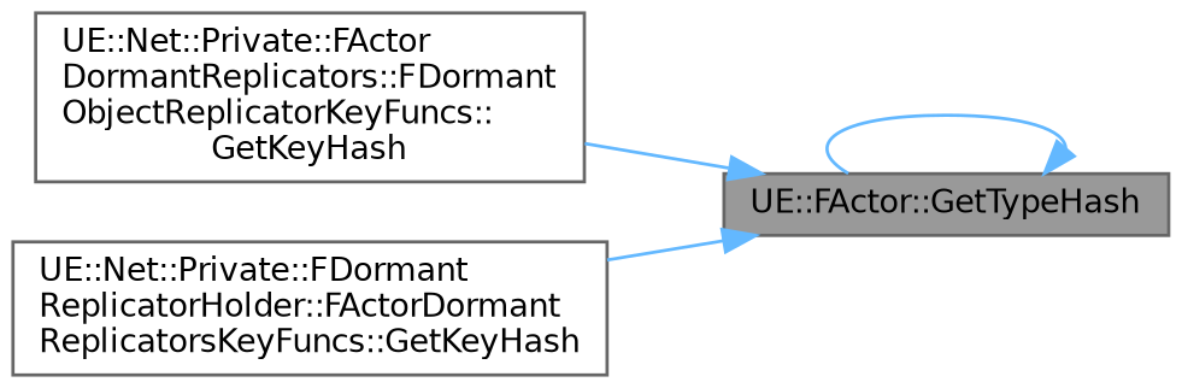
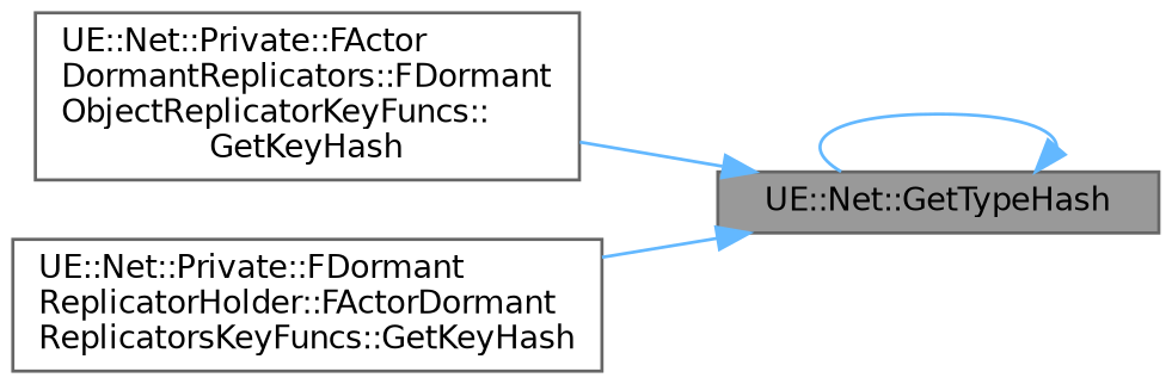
  digraph {
    rankdir=RL
    node [color=grey40 fillcolor=white fontname=Helvetica fontsize=10 shape=box style=filled]
    edge [color=steelblue1 dir=back fontname=Helvetica fontsize=10 labelfontname=Helvetica labelfontsize=10 style=solid]
-   n1 [color=gray40 fillcolor=grey60 fontcolor=black height=0.2 label="UE::FActor::GetTypeHash" width=0.4]
+   n1 [color=gray40 fillcolor=grey60 fontcolor=black height=0.2 label="UE::Net::GetTypeHash" width=0.4]
    n2 [height=0.2 label="UE::Net::Private::FActor\lDormantReplicators::FDormant\lObjectReplicatorKeyFuncs::\lGetKeyHash" width=0.4]
    n3 [height=0.2 label="UE::Net::Private::FDormant\lReplicatorHolder::FActorDormant\lReplicatorsKeyFuncs::GetKeyHash" width=0.4]
    n1 -> n1
    n1 -> n2
    n1 -> n3
  }
